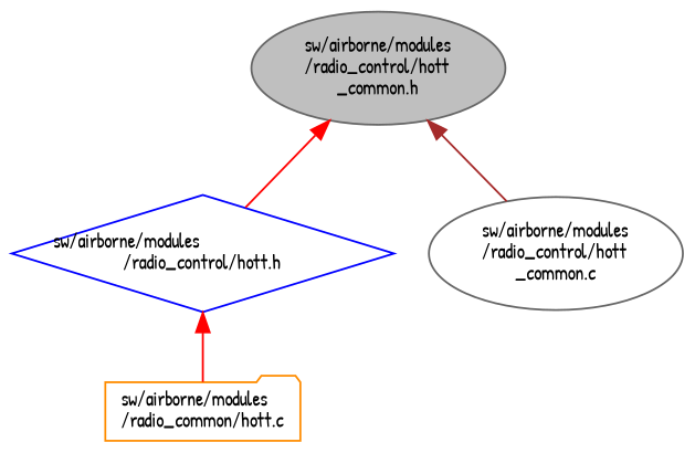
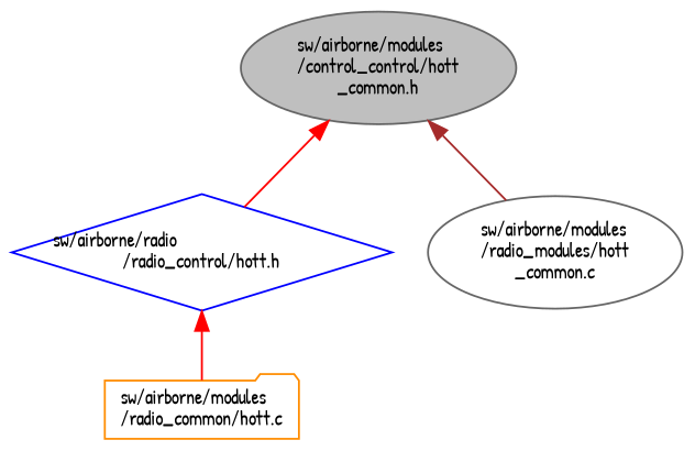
  digraph {
    fontname="Patrick Hand"
    node [color=gray40 fillcolor=white fontname="Patrick Hand" fontsize=10 shape=ellipse style=filled]
    edge [color=red dir=back fontname="Patrick Hand" fontsize=10 labelfontname=FreeSans labelfontsize=10 style=solid]
-   n1 [fillcolor=grey75 fontcolor=black height=0.2 label="sw/airborne/modules\l/radio_control/hott\l_common.h" width=0.4]
-   n2 [color=blue height=0.2 label="sw/airborne/modules\l/radio_control/hott.h" shape=diamond width=0.4]
-   n3 [height=0.2 label="sw/airborne/modules\l/radio_control/hott\l_common.c" width=0.4]
+   n1 [fillcolor=grey75 fontcolor=black height=0.2 label="sw/airborne/modules\l/control_control/hott\l_common.h" width=0.4]
+   n2 [color=blue height=0.2 label="sw/airborne/radio\l/radio_control/hott.h" shape=diamond width=0.4]
+   n3 [height=0.2 label="sw/airborne/modules\l/radio_modules/hott\l_common.c" width=0.4]
    n4 [color=darkorange height=0.2 label="sw/airborne/modules\l/radio_common/hott.c" shape=folder width=0.4]
    n1 -> n2
    n1 -> n3 [color=brown]
    n2 -> n4
  }
